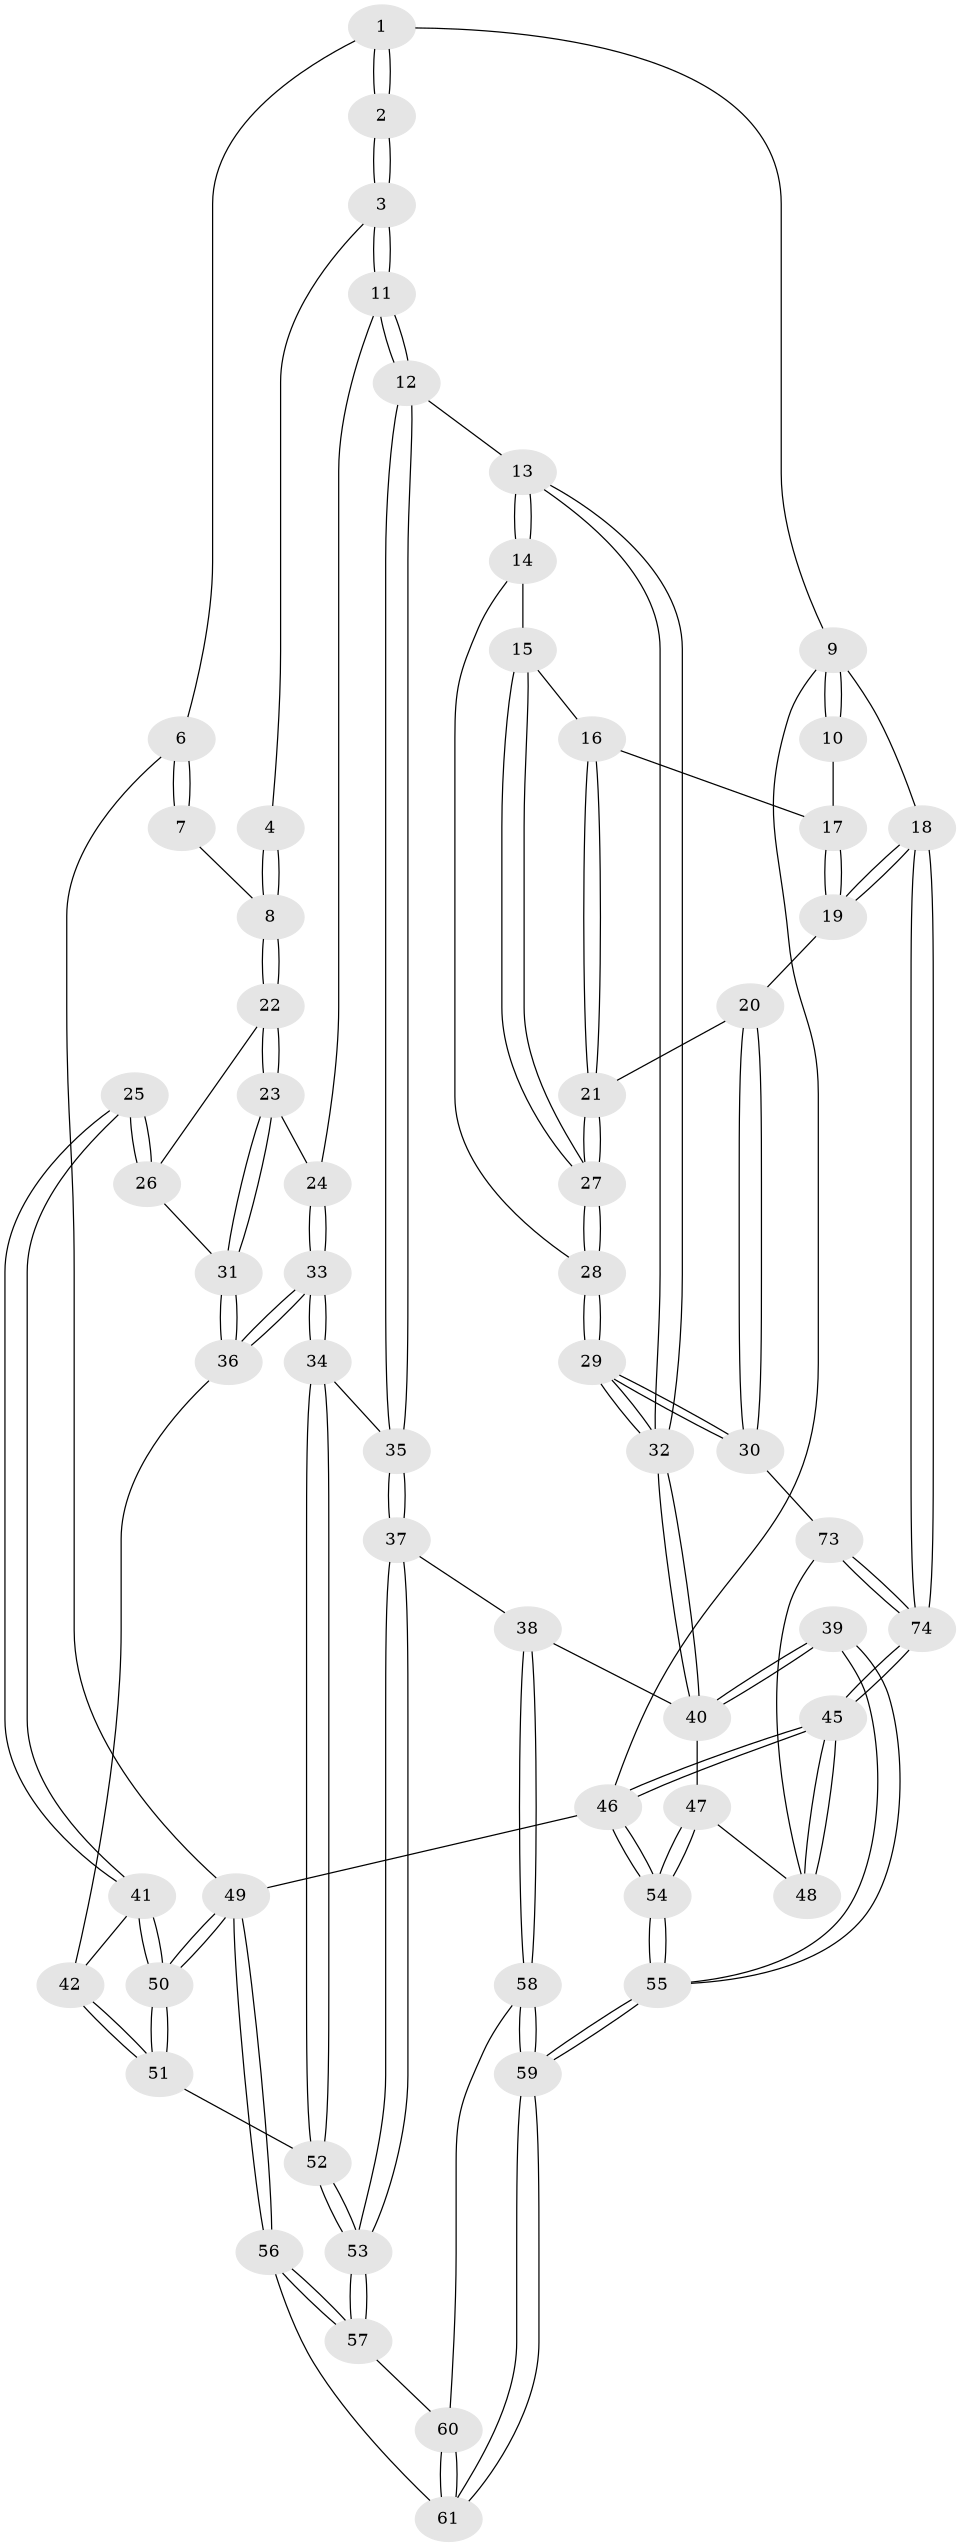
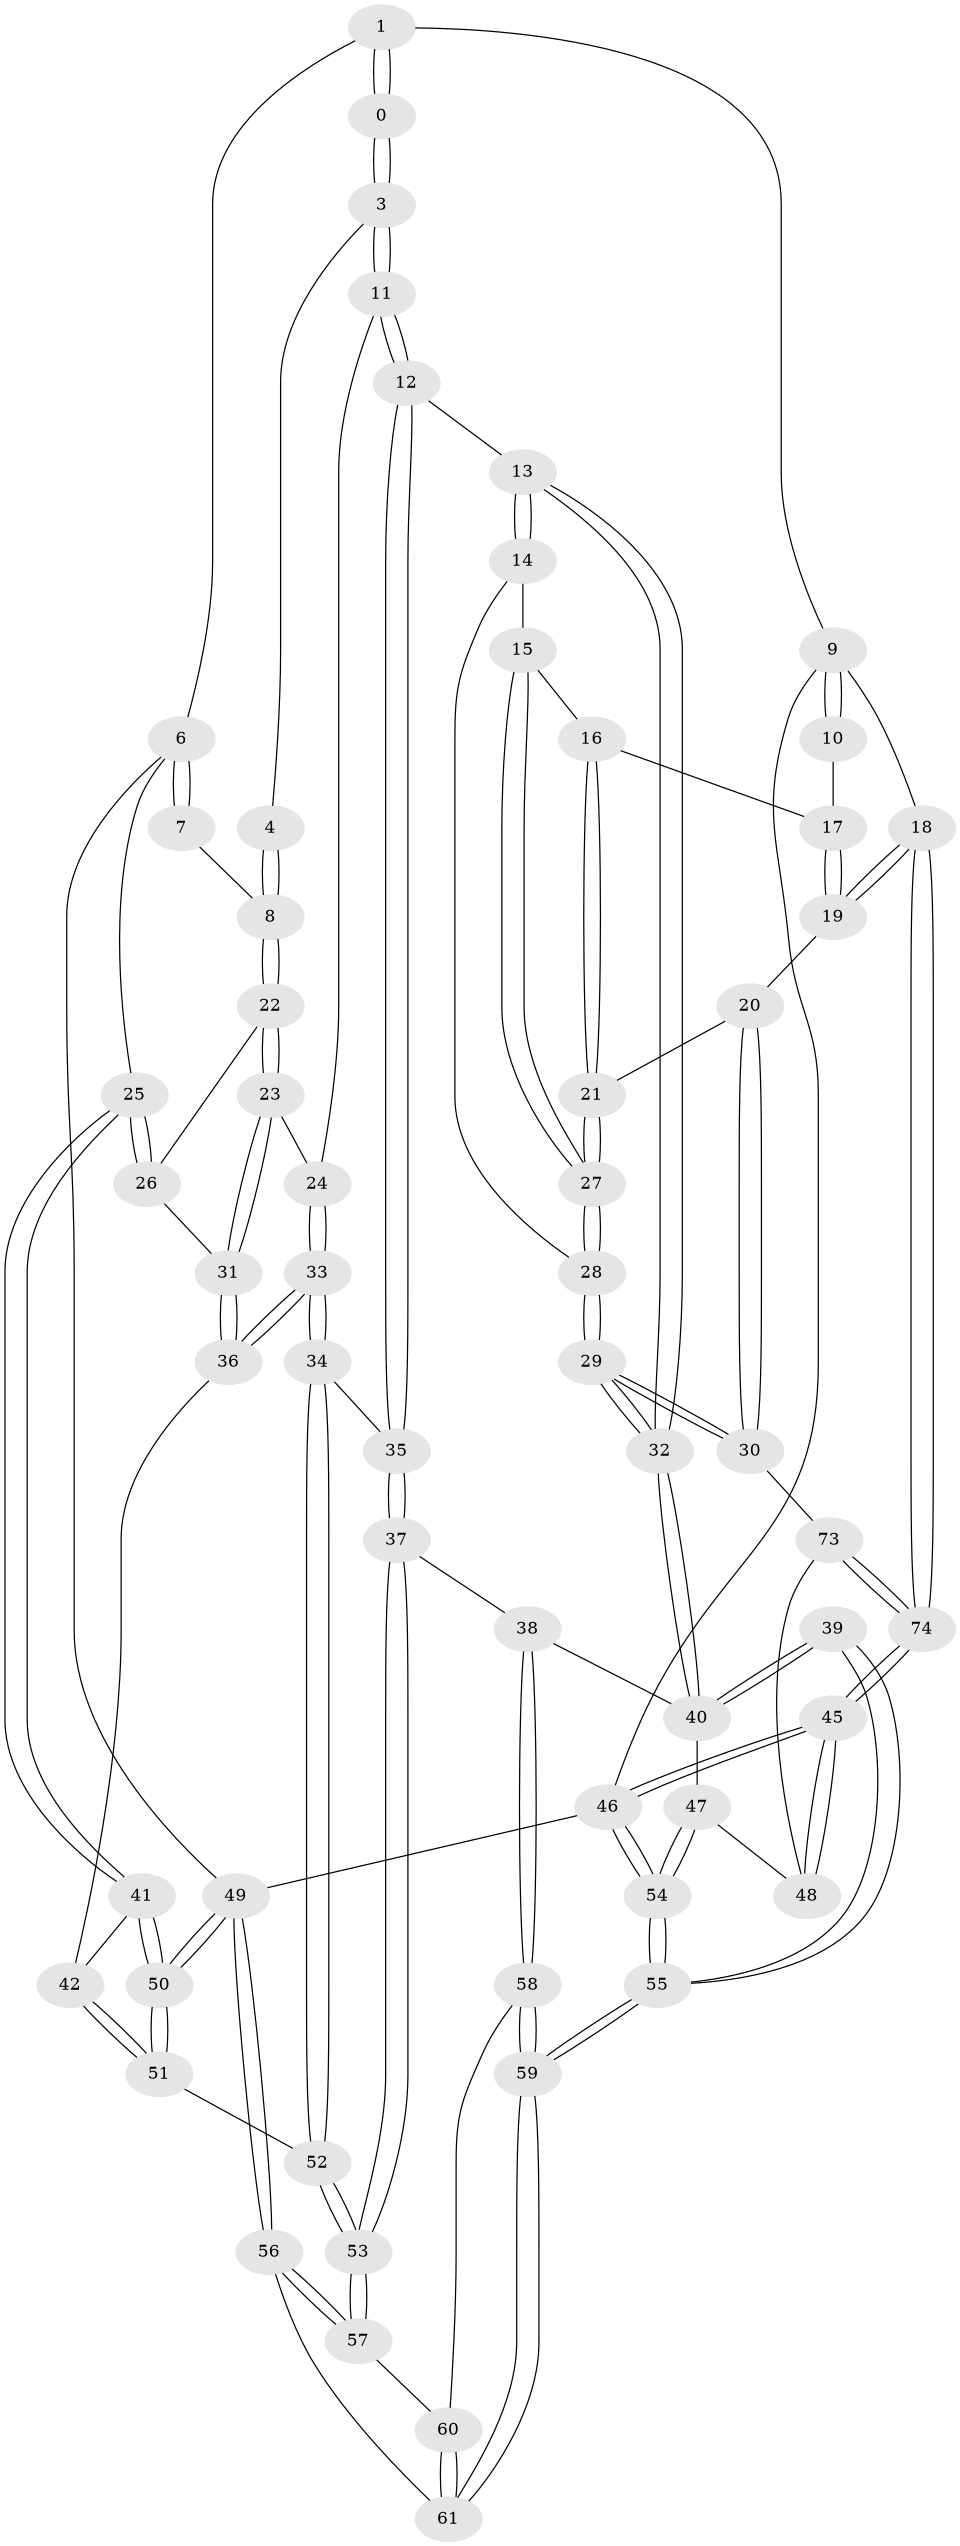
  graph {
    node [color=gray90 style=filled]
    1
-   2
+   2 [label=0]
    6
    9
    3
    7
    25
    49
    10
    18
    46
    4
    11
    8
    12
    24
    22
    26
    41
    50
    56
    23
    17
    19
    n25 [label=74]
    54
    13
    35
    33
    14
    32
    37
    15
    28
    40
    16
    27
    29
    21
    20
    45
    30
    n43 [label=73]
    31
    36
    34
    42
    48
    47
    52
    53
    38
    51
    58
    57
    39
    55
    59
    60
    61
    1 -- 2
    1 -- 2
    1 -- 6
    1 -- 9
    2 -- 3
    2 -- 3
    6 -- 7
    6 -- 7
+   6 -- 25
    6 -- 49
    9 -- 10
    9 -- 10
    9 -- 18
    9 -- 46
    3 -- 4
    3 -- 11
    3 -- 11
    7 -- 8
    25 -- 26
    25 -- 26
    25 -- 41
    25 -- 41
    49 -- 50
    49 -- 50
    49 -- 56
    49 -- 56
    10 -- 17
    18 -- 19
    18 -- 19
    18 -- n25
    18 -- n25
    46 -- 49
    46 -- 54
    46 -- 54
    4 -- 8
    4 -- 8
    11 -- 12
    11 -- 12
    11 -- 24
    8 -- 22
    8 -- 22
    12 -- 13
    12 -- 35
    12 -- 35
    24 -- 33
    24 -- 33
    22 -- 26
    22 -- 23
    22 -- 23
    26 -- 31
    41 -- 50
    41 -- 50
    41 -- 42
    50 -- 51
    50 -- 51
    56 -- 57
    56 -- 57
    56 -- 61
    23 -- 24
    23 -- 31
    23 -- 31
    17 -- 19
    17 -- 19
    19 -- 20
    n25 -- 45
    n25 -- 45
    54 -- 55
    54 -- 55
    13 -- 14
    13 -- 14
    13 -- 32
    13 -- 32
    35 -- 37
    35 -- 37
    33 -- 36
    33 -- 36
    33 -- 34
    33 -- 34
    14 -- 15
    14 -- 28
    32 -- 40
    32 -- 40
    37 -- 53
    37 -- 53
    37 -- 38
    15 -- 16
    15 -- 27
    15 -- 27
    28 -- 29
    28 -- 29
    40 -- 47
    16 -- 17
    16 -- 21
    16 -- 21
    27 -- 28
    27 -- 28
    29 -- 32
    29 -- 32
    29 -- 30
    29 -- 30
    21 -- 27
    21 -- 27
    20 -- 21
    20 -- 30
    20 -- 30
    45 -- 46
    45 -- 46
    45 -- 48
    45 -- 48
    30 -- n43
    n43 -- n25
    n43 -- n25
    n43 -- 48
    31 -- 36
    31 -- 36
    36 -- 42
    34 -- 35
    34 -- 52
    34 -- 52
    42 -- 51
    42 -- 51
    47 -- 54
    47 -- 54
    47 -- 48
    52 -- 53
    52 -- 53
    53 -- 57
    53 -- 57
    38 -- 40
    38 -- 58
    38 -- 58
    51 -- 52
    58 -- 59
    58 -- 59
    58 -- 60
    57 -- 60
    39 -- 40
    39 -- 40
    39 -- 55
    39 -- 55
    55 -- 59
    55 -- 59
    59 -- 61
    59 -- 61
    60 -- 61
    60 -- 61
  }
